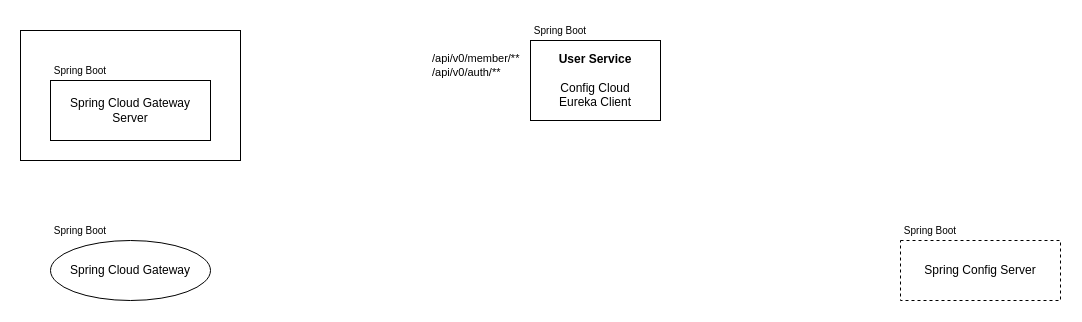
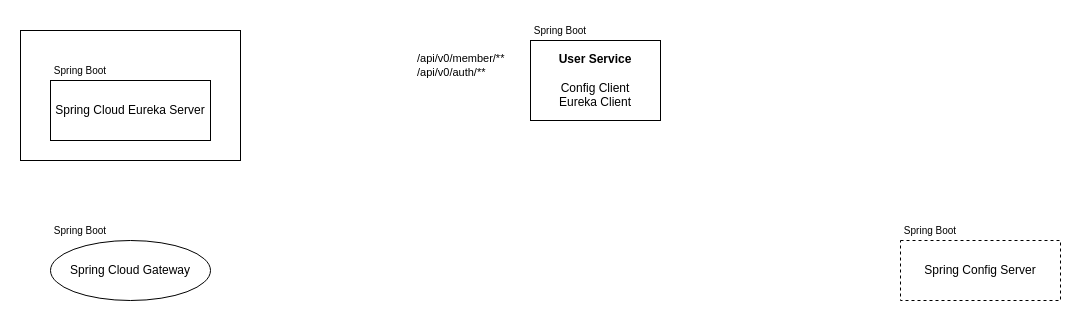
  <mxCell id="0" />
  <mxCell id="1" parent="0" />
  <mxCell id="2" value="" style="rounded=0;whiteSpace=wrap;html=1;fillColor=none;" vertex="1" parent="1"><mxGeometry x="20" y="30" width="220" height="130" as="geometry" /></mxCell>
  <mxCell id="3" value="" style="group" vertex="1" connectable="0" parent="1"><mxGeometry y="220" width="160" height="80" as="geometry" x="50" /></mxCell>
  <mxCell id="4" value="Spring Cloud Gateway" style="ellipse;whiteSpace=wrap;html=1;" vertex="1" parent="3"><mxGeometry y="20" width="160" height="60" as="geometry" /></mxCell>
  <mxCell id="5" value="Spring Boot" style="text;html=1;align=center;verticalAlign=middle;whiteSpace=wrap;rounded=0;fontSize=10;" vertex="1" parent="3"><mxGeometry width="60" height="20" as="geometry" /></mxCell>
  <mxCell id="6" value="" style="group" vertex="1" connectable="0" parent="1"><mxGeometry y="60" width="160" height="80" as="geometry" x="50" /></mxCell>
- <mxCell id="7" value="Spring Cloud Gateway Server" style="rounded=0;whiteSpace=wrap;html=1;" vertex="1" parent="6"><mxGeometry y="20" width="160" height="60" as="geometry" /></mxCell>
+ <mxCell id="7" value="Spring Cloud Eureka Server" style="rounded=0;whiteSpace=wrap;html=1;" vertex="1" parent="6"><mxGeometry y="20" width="160" height="60" as="geometry" /></mxCell>
  <mxCell id="8" value="Spring Boot" style="text;html=1;align=center;verticalAlign=middle;whiteSpace=wrap;rounded=0;fontSize=10;" vertex="1" parent="6"><mxGeometry width="60" height="20" as="geometry" /></mxCell>
- <mxCell id="9" value="/api/v0/member/**&lt;div style=&quot;font-size: 11px;&quot;&gt;/api/v0/auth/**&lt;/div&gt;" style="text;html=1;align=left;verticalAlign=middle;whiteSpace=wrap;rounded=0;fontSize=11;" vertex="1" parent="1"><mxGeometry x="430" y="50" width="100" height="30" as="geometry" /></mxCell>
+ <mxCell id="9" value="/api/v0/member/**&lt;div style=&quot;font-size: 11px;&quot;&gt;/api/v0/auth/**&lt;/div&gt;" style="text;html=1;align=left;verticalAlign=middle;whiteSpace=wrap;rounded=0;fontSize=11;" vertex="1" parent="1"><mxGeometry x="415" y="50" width="100" height="30" as="geometry" /></mxCell>
  <mxCell id="10" value="" style="group" vertex="1" connectable="0" parent="1"><mxGeometry x="530" y="20" width="130" height="100" as="geometry" /></mxCell>
- <mxCell id="11" value="&lt;b&gt;User Service&lt;/b&gt;&lt;div&gt;&lt;br&gt;&lt;/div&gt;&lt;div&gt;Config Cloud&lt;/div&gt;&lt;div&gt;Eureka Client&lt;/div&gt;" style="rounded=0;whiteSpace=wrap;html=1;align=center;" vertex="1" parent="10"><mxGeometry y="20" width="130" height="80" as="geometry" /></mxCell>
+ <mxCell id="11" value="&lt;b&gt;User Service&lt;/b&gt;&lt;div&gt;&lt;br&gt;&lt;/div&gt;&lt;div&gt;Config Client&lt;/div&gt;&lt;div&gt;Eureka Client&lt;/div&gt;" style="rounded=0;whiteSpace=wrap;html=1;align=center;" vertex="1" parent="10"><mxGeometry y="20" width="130" height="80" as="geometry" /></mxCell>
  <mxCell id="12" value="Spring Boot" style="text;html=1;align=center;verticalAlign=middle;whiteSpace=wrap;rounded=0;fontSize=10;" vertex="1" parent="10"><mxGeometry width="60" height="20" as="geometry" /></mxCell>
  <mxCell id="13" value="" style="group" vertex="1" connectable="0" parent="1"><mxGeometry x="900" y="220" width="160" height="80" as="geometry" /></mxCell>
  <mxCell id="14" value="Spring Config Server" style="rounded=0;whiteSpace=wrap;html=1;dashed=1;" vertex="1" parent="13"><mxGeometry y="20" width="160" height="60" as="geometry" /></mxCell>
  <mxCell id="15" value="Spring Boot" style="text;html=1;align=center;verticalAlign=middle;whiteSpace=wrap;rounded=0;fontSize=10;" vertex="1" parent="13"><mxGeometry width="60" height="20" as="geometry" /></mxCell>
